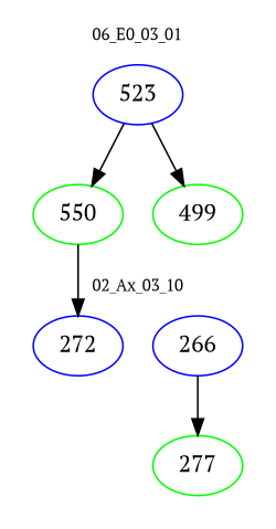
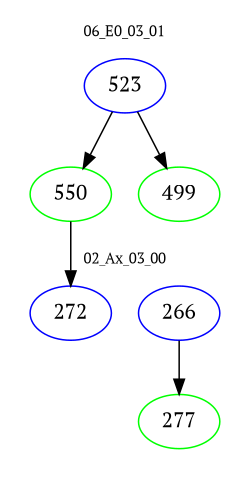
  digraph {
    fontname="PT Serif"
    node [color=blue fontname="PT Serif"]
    edge [color=black fontname="PT Serif"]
    n1 [label=266]
    n2 [label=272]
    n3 [color=green label=277]
    n4 [label=523]
    n5 [color=green label=550]
    n6 [color=green label=499]
    subgraph cluster_1 {
      color=white
      fontsize=10
-     label="02_Ax_03_10"
+     label="02_Ax_03_00"
      n1
      n2
      n3
    }
    subgraph cluster_2 {
      color=white
      fontsize=10
      label="06_E0_03_01"
      n4
      n5
      n6
    }
    n1 -> n3
    n4 -> n5
    n4 -> n6
    n5 -> n2
  }
